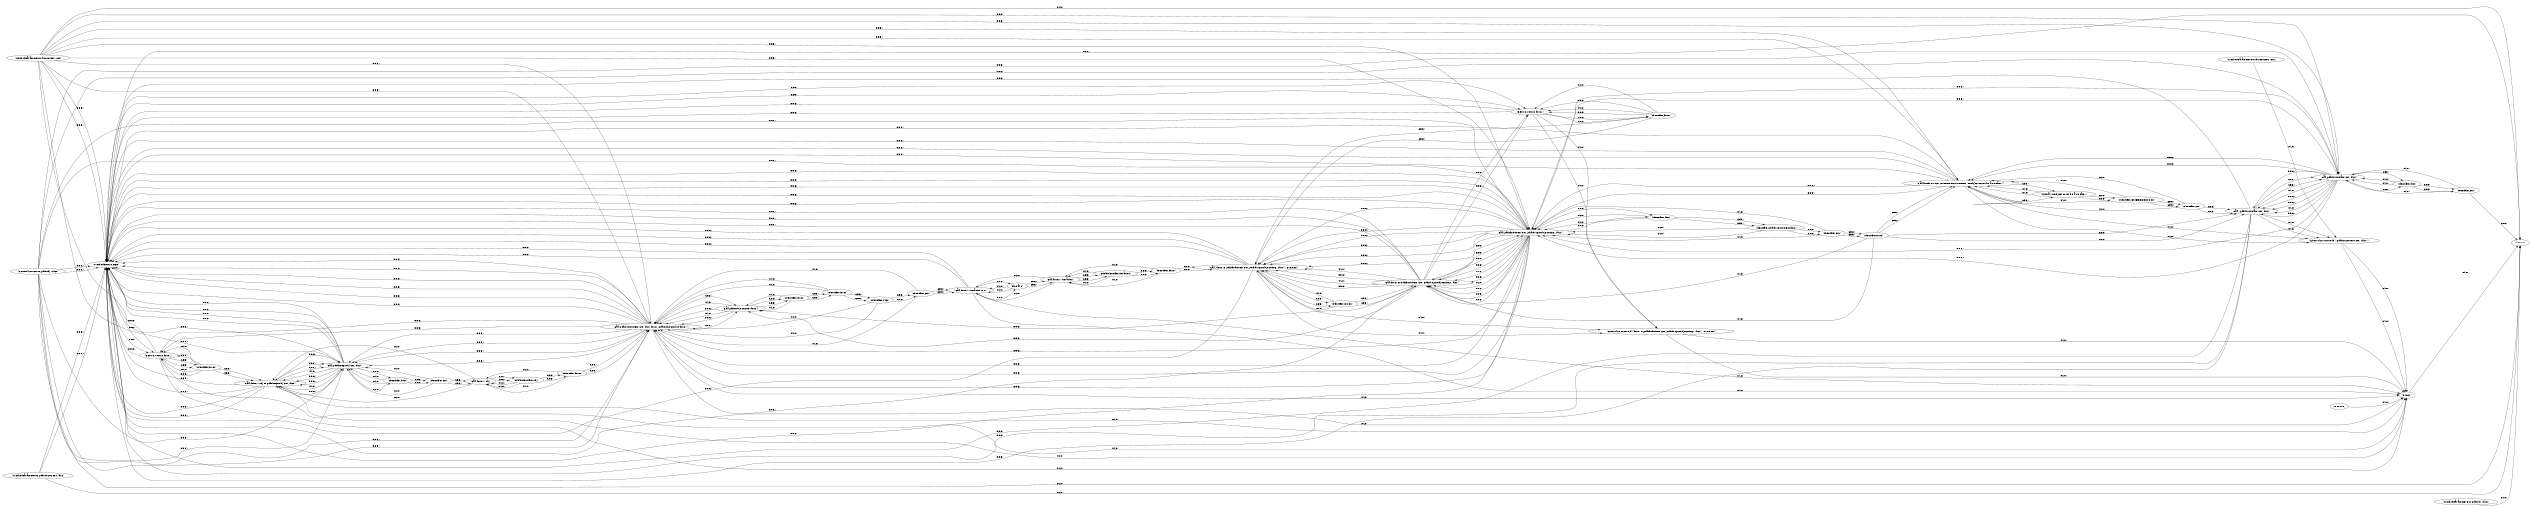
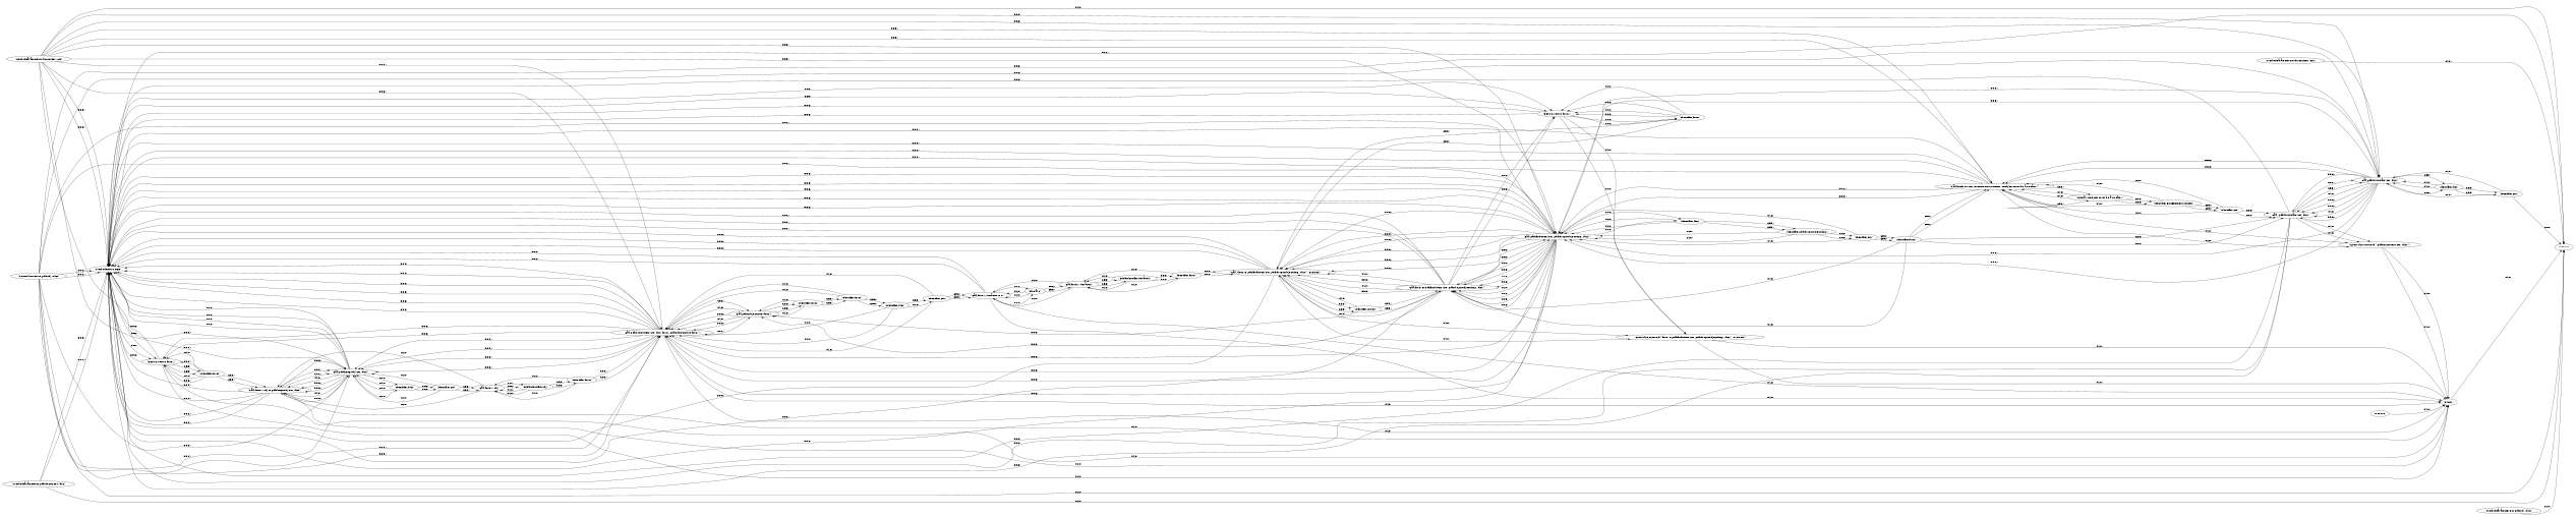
  digraph {
    rankdir=LR
    n1 [label="(MethodReturn,RET)"]
    n2 [label="(Return,return form;)"]
    n3 [label="(Return,return form;)"]
    1000101
    n5 [label="(Block,)"]
    n6 [label="(Identifier,form)"]
    n7 [label="(ControlStructure,if ((form = pdf_find_item(ctx, pdf_drop_xobject_imp, dict)) != NULL))"]
    n8 [label="(Identifier,form)"]
    n9 [label="(MethodParameterIn,fz_context *ctx)"]
    n10 [label="(Call,pdf_store_item(ctx, dict, form, pdf_xobject_size(form)))"]
    n11 [label="(Call,pdf_keep_obj(ctx, dict))"]
    n12 [label="(Call,pdf_is_stream(ctx, dict))"]
    n13 [label="(Call,fz_throw(ctx, FZ_ERROR_SYNTAX, \"XObject must be a stream\"))"]
    n14 [label="(Call,pdf_find_item(ctx, pdf_drop_xobject_imp, dict))"]
    n15 [label="(Call,pdf_xobject_size(form))"]
    n16 [label="(Call,form->obj = pdf_keep_obj(ctx, dict))"]
    n17 [label="(Identifier,dict)"]
    n18 [label="(Call,!pdf_is_stream(ctx, dict))"]
    n19 [label="(Identifier,dict)"]
    n20 [label="(ControlStructure,if (!pdf_is_context(ctx, dict)))"]
    n21 [label="(Literal,\"XObject must be a stream\")"]
    n22 [label="(Call,(form = pdf_find_item(ctx, pdf_drop_xobject_imp, dict)) != NULL)"]
    n23 [label="(Call,form = pdf_find_item(ctx, pdf_drop_xobject_imp, dict))"]
    n24 [label="(Identifier,dict)"]
    n25 [label="(MethodParameterOut,fz_context *ctx)"]
    n26 [label="(MethodParameterIn,pdf_document *doc)"]
    n27 [label="(ControlStructure,pdf_obj *dict)"]
    n28 [label="(MethodParameterOut,pdf_obj *dict)"]
    n29 [label="(Call,form->iteration = 0)"]
    n30 [label="(Literal,0)"]
    n31 [label="(Call,form->iteration)"]
    n32 [label="(FieldIdentifier,iteration)"]
    n33 [label="(Identifier,form)"]
    n34 [label="(Identifier,NULL)"]
    n35 [label="(Identifier,form)"]
    n36 [label="(Identifier,ctx)"]
    n37 [label="(Identifier,dict)"]
    n38 [label="(Identifier,form)"]
    n39 [label="(Call,form->obj)"]
    n40 [label="(FieldIdentifier,obj)"]
    n41 [label="(Identifier,form)"]
    n42 [label="(Identifier,ctx)"]
    n43 [label="(Identifier,ctx)"]
-   n44 [label="(Identifier,FZ_ERROR_NULL)"]
+   n44 [label="(Identifier,FZ_ERROR_SYNTAX)"]
    n45 [label="(Identifier,ctx)"]
    n46 [label="(Identifier,form)"]
    n47 [label="(Identifier,pdf_drop_xobject_imp)"]
    n48 [label="(Identifier,ctx)"]
    1000106
    n1 -> n2 [label="CFG: "]
    n1 -> n2 [label="CFG: "]
    n1 -> n3 [label="CFG: "]
    n1 -> n3 [label="CFG: "]
    n1 -> 1000101 [label="DDG: "]
    n2 -> n1 [label="DDG: "]
    n2 -> n1 [label="DDG: "]
    n2 -> n5 [label="AST: "]
    n2 -> n5 [label="AST: "]
    n2 -> n6 [label="CFG: "]
    n2 -> n6 [label="CFG: "]
    n3 -> n1 [label="DDG: "]
    n3 -> n1 [label="DDG: "]
    n3 -> n7 [label="AST: "]
    n3 -> n7 [label="AST: "]
    n3 -> n8 [label="CFG: "]
    n3 -> n8 [label="CFG: "]
    n5 -> 1000101 [label="AST: "]
    n6 -> n2 [label="AST: "]
    n6 -> n2 [label="DDG: "]
    n6 -> n2 [label="AST: "]
    n6 -> n2 [label="DDG: "]
    n6 -> n16 [label="CFG: "]
    n6 -> n16 [label="CFG: "]
    n7 -> n5 [label="AST: "]
    n7 -> n5 [label="AST: "]
    n8 -> n3 [label="AST: "]
    n8 -> n3 [label="DDG: "]
    n8 -> n3 [label="AST: "]
    n8 -> n3 [label="DDG: "]
    n8 -> n22 [label="CFG: "]
    n8 -> n22 [label="CFG: "]
    n9 -> n1 [label="DDG: "]
    n9 -> n1 [label="DDG: "]
    n9 -> 1000101 [label="AST: "]
    n9 -> n10 [label="DDG: "]
    n9 -> n10 [label="DDG: "]
    n9 -> n11 [label="DDG: "]
    n9 -> n11 [label="DDG: "]
    n9 -> n12 [label="DDG: "]
    n9 -> n12 [label="DDG: "]
    n9 -> n13 [label="DDG: "]
    n9 -> n13 [label="DDG: "]
    n9 -> n14 [label="DDG: "]
    n9 -> n14 [label="DDG: "]
    n10 -> n1 [label="DDG: "]
    n10 -> n1 [label="DDG: "]
    n10 -> n1 [label="DDG: "]
    n10 -> n1 [label="DDG: "]
    n10 -> n1 [label="DDG: "]
    n10 -> n1 [label="DDG: "]
    n10 -> n2 [label="DDG: "]
    n10 -> n2 [label="DDG: "]
    n10 -> n5 [label="AST: "]
    n10 -> n5 [label="AST: "]
    n10 -> n11 [label="DDG: "]
    n10 -> n11 [label="DDG: "]
    n10 -> n11 [label="DDG: "]
    n10 -> n11 [label="DDG: "]
    n10 -> n15 [label="CFG: "]
    n10 -> n15 [label="CFG: "]
    n11 -> n1 [label="DDG: "]
    n11 -> n1 [label="DDG: "]
    n11 -> n1 [label="DDG: "]
    n11 -> n1 [label="DDG: "]
    n11 -> n16 [label="AST: "]
    n11 -> n16 [label="DDG: "]
    n11 -> n16 [label="DDG: "]
    n11 -> n16 [label="AST: "]
    n11 -> n16 [label="DDG: "]
    n11 -> n16 [label="DDG: "]
    n11 -> n17 [label="CFG: "]
    n11 -> n17 [label="CFG: "]
    n12 -> n13 [label="DDG: "]
    n12 -> n13 [label="DDG: "]
    n12 -> n14 [label="DDG: "]
    n12 -> n14 [label="DDG: "]
    n12 -> n14 [label="DDG: "]
    n12 -> n14 [label="DDG: "]
    n12 -> n18 [label="AST: "]
    n12 -> n18 [label="DDG: "]
    n12 -> n18 [label="DDG: "]
    n12 -> n18 [label="AST: "]
    n12 -> n18 [label="DDG: "]
    n12 -> n18 [label="DDG: "]
    n12 -> n19 [label="CFG: "]
    n12 -> n19 [label="CFG: "]
    n13 -> n1 [label="DDG: "]
    n13 -> n1 [label="DDG: "]
    n13 -> n1 [label="DDG: "]
    n13 -> n1 [label="DDG: "]
    n13 -> n14 [label="DDG: "]
    n13 -> n14 [label="DDG: "]
    n13 -> n20 [label="AST: "]
    n13 -> n20 [label="AST: "]
    n13 -> n21 [label="CFG: "]
    n13 -> n21 [label="CFG: "]
    n14 -> n1 [label="DDG: "]
    n14 -> n1 [label="DDG: "]
    n14 -> n1 [label="DDG: "]
    n14 -> n1 [label="DDG: "]
    n14 -> n1 [label="DDG: "]
    n14 -> n1 [label="DDG: "]
    n14 -> n10 [label="DDG: "]
    n14 -> n10 [label="DDG: "]
    n14 -> n10 [label="DDG: "]
    n14 -> n10 [label="DDG: "]
    n14 -> n22 [label="DDG: "]
    n14 -> n22 [label="DDG: "]
    n14 -> n22 [label="DDG: "]
    n14 -> n22 [label="DDG: "]
    n14 -> n22 [label="DDG: "]
    n14 -> n22 [label="DDG: "]
    n14 -> n23 [label="AST: "]
    n14 -> n23 [label="DDG: "]
    n14 -> n23 [label="DDG: "]
    n14 -> n23 [label="DDG: "]
    n14 -> n23 [label="AST: "]
    n14 -> n23 [label="DDG: "]
    n14 -> n23 [label="DDG: "]
    n14 -> n23 [label="DDG: "]
    n14 -> n24 [label="CFG: "]
    n14 -> n24 [label="CFG: "]
    n15 -> n10 [label="AST: "]
    n15 -> n10 [label="DDG: "]
    n15 -> n10 [label="AST: "]
    n15 -> n10 [label="DDG: "]
    n15 -> n35 [label="CFG: "]
    n15 -> n35 [label="CFG: "]
    n16 -> n1 [label="DDG: "]
    n16 -> n1 [label="DDG: "]
    n16 -> n1 [label="DDG: "]
    n16 -> n1 [label="DDG: "]
    n16 -> n5 [label="AST: "]
    n16 -> n5 [label="AST: "]
    n16 -> n11 [label="CFG: "]
    n16 -> n11 [label="CFG: "]
    n17 -> n11 [label="AST: "]
    n17 -> n11 [label="AST: "]
    n17 -> n42 [label="CFG: "]
    n17 -> n42 [label="CFG: "]
    n18 -> n1 [label="DDG: "]
    n18 -> n1 [label="DDG: "]
    n18 -> n1 [label="DDG: "]
    n18 -> n1 [label="DDG: "]
    n18 -> n12 [label="CFG: "]
    n18 -> n12 [label="CFG: "]
    n18 -> n20 [label="AST: "]
    n18 -> n20 [label="AST: "]
    n19 -> n12 [label="AST: "]
    n19 -> n12 [label="AST: "]
    n19 -> n43 [label="CFG: "]
    n19 -> n43 [label="CFG: "]
    n20 -> n5 [label="AST: "]
    n20 -> n5 [label="AST: "]
    n21 -> n13 [label="AST: "]
    n21 -> n13 [label="AST: "]
    n21 -> n44 [label="CFG: "]
    n21 -> n44 [label="CFG: "]
    n22 -> n1 [label="DDG: "]
    n22 -> n1 [label="DDG: "]
    n22 -> n1 [label="DDG: "]
    n22 -> n1 [label="DDG: "]
    n22 -> n7 [label="AST: "]
    n22 -> n7 [label="AST: "]
    n22 -> n34 [label="CFG: "]
    n22 -> n34 [label="CFG: "]
    n23 -> n1 [label="DDG: "]
    n23 -> n1 [label="DDG: "]
    n23 -> n1 [label="DDG: "]
    n23 -> n1 [label="DDG: "]
    n23 -> n3 [label="DDG: "]
    n23 -> n3 [label="DDG: "]
    n23 -> n14 [label="CFG: "]
    n23 -> n14 [label="CFG: "]
    n23 -> n15 [label="DDG: "]
    n23 -> n15 [label="DDG: "]
    n23 -> n22 [label="AST: "]
    n23 -> n22 [label="DDG: "]
    n23 -> n22 [label="AST: "]
    n23 -> n22 [label="DDG: "]
    n24 -> n14 [label="AST: "]
    n24 -> n14 [label="AST: "]
    n24 -> n47 [label="CFG: "]
    n24 -> n47 [label="CFG: "]
-   n25 -> n20 [label="AST: "]
+   n25 -> 1000101 [label="AST: "]
    n26 -> n1 [label="DDG: "]
    n26 -> n1 [label="DDG: "]
    n26 -> 1000101 [label="AST: "]
    n27 -> n1 [label="DDG: "]
    n27 -> n1 [label="DDG: "]
    n27 -> 1000101 [label="AST: "]
    n27 -> n10 [label="DDG: "]
    n27 -> n10 [label="DDG: "]
    n27 -> n11 [label="DDG: "]
    n27 -> n11 [label="DDG: "]
    n27 -> n12 [label="DDG: "]
    n27 -> n12 [label="DDG: "]
    n27 -> n14 [label="DDG: "]
    n27 -> n14 [label="DDG: "]
    n28 -> 1000101 [label="AST: "]
    n29 -> n1 [label="DDG: "]
    n29 -> n1 [label="DDG: "]
    n29 -> n5 [label="AST: "]
    n29 -> n5 [label="AST: "]
    n29 -> n30 [label="CFG: "]
    n29 -> n30 [label="CFG: "]
    n30 -> n29 [label="AST: "]
    n30 -> n29 [label="AST: "]
    n30 -> n31 [label="CFG: "]
    n30 -> n31 [label="CFG: "]
    n31 -> n29 [label="AST: "]
    n31 -> n29 [label="AST: "]
    n31 -> n32 [label="CFG: "]
    n31 -> n32 [label="CFG: "]
    n32 -> n31 [label="AST: "]
    n32 -> n31 [label="AST: "]
    n32 -> n33 [label="CFG: "]
    n32 -> n33 [label="CFG: "]
    n33 -> n22 [label="CFG: "]
    n33 -> n22 [label="CFG: "]
    n33 -> n31 [label="AST: "]
    n33 -> n31 [label="AST: "]
    n34 -> n22 [label="AST: "]
    n34 -> n22 [label="AST: "]
    n34 -> n23 [label="CFG: "]
    n34 -> n23 [label="CFG: "]
    n35 -> n15 [label="AST: "]
    n35 -> n15 [label="AST: "]
    n35 -> n38 [label="CFG: "]
    n35 -> n38 [label="CFG: "]
    n36 -> n10 [label="AST: "]
    n36 -> n10 [label="AST: "]
    n36 -> n29 [label="CFG: "]
    n36 -> n29 [label="CFG: "]
    n37 -> n10 [label="AST: "]
    n37 -> n10 [label="AST: "]
    n37 -> n36 [label="CFG: "]
    n37 -> n36 [label="CFG: "]
    n38 -> n10 [label="AST: "]
    n38 -> n10 [label="AST: "]
    n38 -> n37 [label="CFG: "]
    n38 -> n37 [label="CFG: "]
    n39 -> n16 [label="AST: "]
    n39 -> n16 [label="AST: "]
    n39 -> n40 [label="CFG: "]
    n39 -> n40 [label="CFG: "]
    n40 -> n39 [label="AST: "]
    n40 -> n39 [label="AST: "]
    n40 -> n41 [label="CFG: "]
    n40 -> n41 [label="CFG: "]
    n41 -> n10 [label="CFG: "]
    n41 -> n10 [label="CFG: "]
    n41 -> n39 [label="AST: "]
    n41 -> n39 [label="AST: "]
    n42 -> n11 [label="AST: "]
    n42 -> n11 [label="AST: "]
    n42 -> n39 [label="CFG: "]
    n42 -> n39 [label="CFG: "]
    n43 -> 1000101 [label="CFG: "]
    n43 -> n12 [label="AST: "]
    n43 -> n12 [label="AST: "]
    n44 -> n13 [label="AST: "]
    n44 -> n13 [label="AST: "]
    n44 -> n45 [label="CFG: "]
    n44 -> n45 [label="CFG: "]
    n45 -> n13 [label="AST: "]
    n45 -> n13 [label="AST: "]
    n45 -> n18 [label="CFG: "]
    n45 -> n18 [label="CFG: "]
    n46 -> n13 [label="CFG: "]
    n46 -> n13 [label="CFG: "]
    n46 -> n18 [label="CFG: "]
    n46 -> n18 [label="CFG: "]
    n46 -> n23 [label="AST: "]
    n46 -> n23 [label="AST: "]
    n47 -> n14 [label="AST: "]
    n47 -> n14 [label="AST: "]
    n47 -> n48 [label="CFG: "]
    n47 -> n48 [label="CFG: "]
    n48 -> n14 [label="AST: "]
    n48 -> n14 [label="AST: "]
    n48 -> n46 [label="CFG: "]
    n48 -> n46 [label="CFG: "]
    1000106 -> n5 [label="AST: "]
  }
